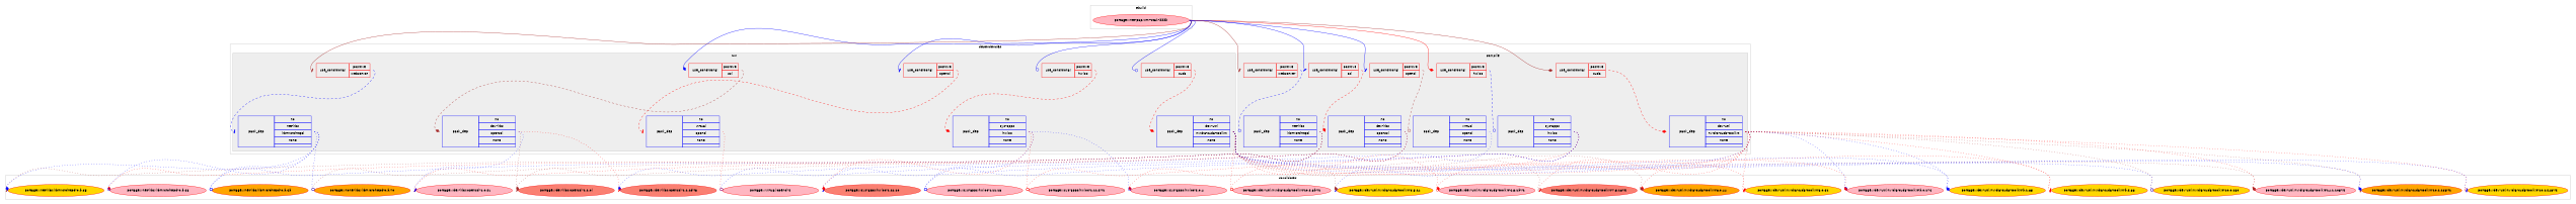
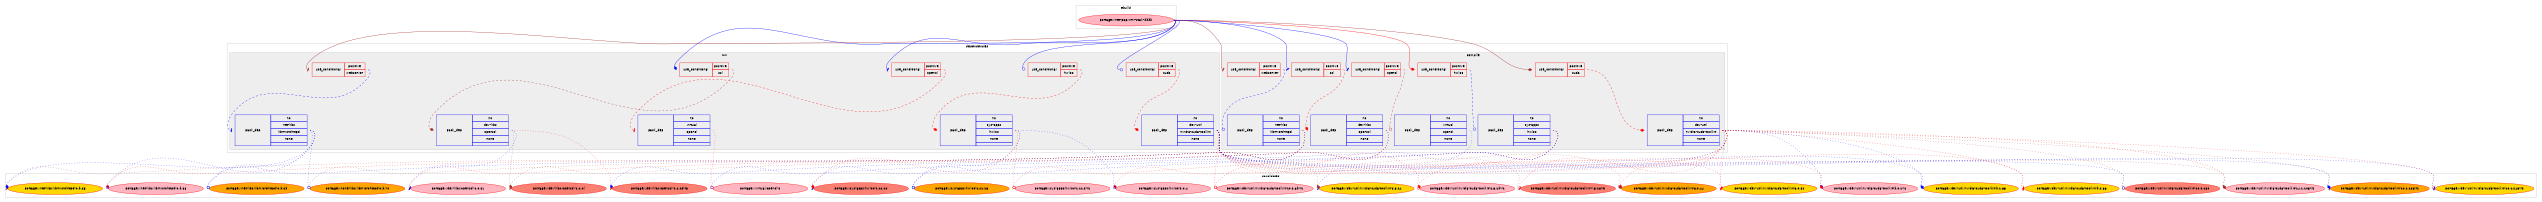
  digraph {
    compound=true
    concentrate=true
    fontname=Helvetica
    fontsize=10
    newrank=true
    rankdir=TB
    ranksep=1.5
    node [color=red fontname=Helvetica fontsize=10 style=filled]
    edge [arrowhead=odot color=blue headport=w style=dotted tailport=e weight=100]
    n1 [fillcolor=lightpink label="portage://net-p2p/xmr-stak-9999" width=4]
    n2 [color=blue label=<<TABLE BORDER="0" CELLBORDER="1" CELLSPACING="0" CELLPADDING="4" WIDTH="220"><TR><TD ROWSPAN="6" CELLPADDING="30">pack_dep</TD></TR><TR><TD WIDTH="110">no</TD></TR><TR><TD>dev-util</TD></TR><TR><TD>nvidia-cuda-toolkit</TD></TR><TR><TD>none</TD></TR><TR><TD></TD></TR></TABLE>> shape=none style=""]
    n3 [label=<<TABLE BORDER="0" CELLBORDER="1" CELLSPACING="0" CELLPADDING="4"><TR><TD ROWSPAN="3" CELLPADDING="10">use_conditional</TD></TR><TR><TD>positive</TD></TR><TR><TD>cuda</TD></TR></TABLE>> shape=none style=""]
    n4 [color=blue label=<<TABLE BORDER="0" CELLBORDER="1" CELLSPACING="0" CELLPADDING="4" WIDTH="220"><TR><TD ROWSPAN="6" CELLPADDING="30">pack_dep</TD></TR><TR><TD WIDTH="110">no</TD></TR><TR><TD>sys-apps</TD></TR><TR><TD>hwloc</TD></TR><TR><TD>none</TD></TR><TR><TD></TD></TR></TABLE>> shape=none style=""]
    n5 [label=<<TABLE BORDER="0" CELLBORDER="1" CELLSPACING="0" CELLPADDING="4"><TR><TD ROWSPAN="3" CELLPADDING="10">use_conditional</TD></TR><TR><TD>positive</TD></TR><TR><TD>hwloc</TD></TR></TABLE>> shape=none style=""]
    n6 [color=blue label=<<TABLE BORDER="0" CELLBORDER="1" CELLSPACING="0" CELLPADDING="4" WIDTH="220"><TR><TD ROWSPAN="6" CELLPADDING="30">pack_dep</TD></TR><TR><TD WIDTH="110">no</TD></TR><TR><TD>virtual</TD></TR><TR><TD>opencl</TD></TR><TR><TD>none</TD></TR><TR><TD></TD></TR></TABLE>> shape=none style=""]
    n7 [label=<<TABLE BORDER="0" CELLBORDER="1" CELLSPACING="0" CELLPADDING="4"><TR><TD ROWSPAN="3" CELLPADDING="10">use_conditional</TD></TR><TR><TD>positive</TD></TR><TR><TD>opencl</TD></TR></TABLE>> shape=none style=""]
    n8 [color=blue label=<<TABLE BORDER="0" CELLBORDER="1" CELLSPACING="0" CELLPADDING="4" WIDTH="220"><TR><TD ROWSPAN="6" CELLPADDING="30">pack_dep</TD></TR><TR><TD WIDTH="110">no</TD></TR><TR><TD>dev-libs</TD></TR><TR><TD>openssl</TD></TR><TR><TD>none</TD></TR><TR><TD></TD></TR></TABLE>> shape=none style=""]
    n9 [label=<<TABLE BORDER="0" CELLBORDER="1" CELLSPACING="0" CELLPADDING="4"><TR><TD ROWSPAN="3" CELLPADDING="10">use_conditional</TD></TR><TR><TD>positive</TD></TR><TR><TD>ssl</TD></TR></TABLE>> shape=none style=""]
    n10 [color=blue label=<<TABLE BORDER="0" CELLBORDER="1" CELLSPACING="0" CELLPADDING="4" WIDTH="220"><TR><TD ROWSPAN="6" CELLPADDING="30">pack_dep</TD></TR><TR><TD WIDTH="110">no</TD></TR><TR><TD>net-libs</TD></TR><TR><TD>libmicrohttpd</TD></TR><TR><TD>none</TD></TR><TR><TD></TD></TR></TABLE>> shape=none style=""]
    n11 [label=<<TABLE BORDER="0" CELLBORDER="1" CELLSPACING="0" CELLPADDING="4"><TR><TD ROWSPAN="3" CELLPADDING="10">use_conditional</TD></TR><TR><TD>positive</TD></TR><TR><TD>webserver</TD></TR></TABLE>> shape=none style=""]
    n12 [color=blue label=<<TABLE BORDER="0" CELLBORDER="1" CELLSPACING="0" CELLPADDING="4" WIDTH="220"><TR><TD ROWSPAN="6" CELLPADDING="30">pack_dep</TD></TR><TR><TD WIDTH="110">no</TD></TR><TR><TD>dev-util</TD></TR><TR><TD>nvidia-cuda-toolkit</TD></TR><TR><TD>none</TD></TR><TR><TD></TD></TR></TABLE>> shape=none style=""]
    n13 [label=<<TABLE BORDER="0" CELLBORDER="1" CELLSPACING="0" CELLPADDING="4"><TR><TD ROWSPAN="3" CELLPADDING="10">use_conditional</TD></TR><TR><TD>positive</TD></TR><TR><TD>cuda</TD></TR></TABLE>> shape=none style=""]
    n14 [color=blue label=<<TABLE BORDER="0" CELLBORDER="1" CELLSPACING="0" CELLPADDING="4" WIDTH="220"><TR><TD ROWSPAN="6" CELLPADDING="30">pack_dep</TD></TR><TR><TD WIDTH="110">no</TD></TR><TR><TD>sys-apps</TD></TR><TR><TD>hwloc</TD></TR><TR><TD>none</TD></TR><TR><TD></TD></TR></TABLE>> shape=none style=""]
    n15 [label=<<TABLE BORDER="0" CELLBORDER="1" CELLSPACING="0" CELLPADDING="4"><TR><TD ROWSPAN="3" CELLPADDING="10">use_conditional</TD></TR><TR><TD>positive</TD></TR><TR><TD>hwloc</TD></TR></TABLE>> shape=none style=""]
    n16 [color=blue label=<<TABLE BORDER="0" CELLBORDER="1" CELLSPACING="0" CELLPADDING="4" WIDTH="220"><TR><TD ROWSPAN="6" CELLPADDING="30">pack_dep</TD></TR><TR><TD WIDTH="110">no</TD></TR><TR><TD>virtual</TD></TR><TR><TD>opencl</TD></TR><TR><TD>none</TD></TR><TR><TD></TD></TR></TABLE>> shape=none style=""]
    n17 [label=<<TABLE BORDER="0" CELLBORDER="1" CELLSPACING="0" CELLPADDING="4"><TR><TD ROWSPAN="3" CELLPADDING="10">use_conditional</TD></TR><TR><TD>positive</TD></TR><TR><TD>opencl</TD></TR></TABLE>> shape=none style=""]
    n18 [color=blue label=<<TABLE BORDER="0" CELLBORDER="1" CELLSPACING="0" CELLPADDING="4" WIDTH="220"><TR><TD ROWSPAN="6" CELLPADDING="30">pack_dep</TD></TR><TR><TD WIDTH="110">no</TD></TR><TR><TD>dev-libs</TD></TR><TR><TD>openssl</TD></TR><TR><TD>none</TD></TR><TR><TD></TD></TR></TABLE>> shape=none style=""]
    n19 [label=<<TABLE BORDER="0" CELLBORDER="1" CELLSPACING="0" CELLPADDING="4"><TR><TD ROWSPAN="3" CELLPADDING="10">use_conditional</TD></TR><TR><TD>positive</TD></TR><TR><TD>ssl</TD></TR></TABLE>> shape=none style=""]
    n20 [color=blue label=<<TABLE BORDER="0" CELLBORDER="1" CELLSPACING="0" CELLPADDING="4" WIDTH="220"><TR><TD ROWSPAN="6" CELLPADDING="30">pack_dep</TD></TR><TR><TD WIDTH="110">no</TD></TR><TR><TD>net-libs</TD></TR><TR><TD>libmicrohttpd</TD></TR><TR><TD>none</TD></TR><TR><TD></TD></TR></TABLE>> shape=none style=""]
    n21 [label=<<TABLE BORDER="0" CELLBORDER="1" CELLSPACING="0" CELLPADDING="4"><TR><TD ROWSPAN="3" CELLPADDING="10">use_conditional</TD></TR><TR><TD>positive</TD></TR><TR><TD>webserver</TD></TR></TABLE>> shape=none style=""]
    n22 [fillcolor=gold label="portage://dev-util/nvidia-cuda-toolkit-9.2.88" width=4]
    n23 [fillcolor=gold label="portage://dev-util/nvidia-cuda-toolkit-9.1.85" width=4]
    n24 [fillcolor=lightpink label="portage://dev-util/nvidia-cuda-toolkit-9.0.176" width=4]
    n25 [fillcolor=gold label="portage://dev-util/nvidia-cuda-toolkit-8.0.61" width=4]
    n26 [fillcolor=orange label="portage://dev-util/nvidia-cuda-toolkit-8.0.44" width=4]
    n27 [fillcolor=salmon label="portage://dev-util/nvidia-cuda-toolkit-7.5.18-r2" width=4]
    n28 [fillcolor=lightpink label="portage://dev-util/nvidia-cuda-toolkit-6.5.19-r1" width=4]
    n29 [fillcolor=gold label="portage://dev-util/nvidia-cuda-toolkit-6.5.14" width=4]
    n30 [fillcolor=lightpink label="portage://dev-util/nvidia-cuda-toolkit-10.2.89-r1" width=4]
    n31 [fillcolor=gold label="portage://dev-util/nvidia-cuda-toolkit-10.1.243-r2" width=4]
    n32 [fillcolor=orange label="portage://dev-util/nvidia-cuda-toolkit-10.1.168-r1" width=4]
    n33 [fillcolor=lightpink label="portage://dev-util/nvidia-cuda-toolkit-14.1.105-r2" width=4]
-   n34 [fillcolor=gold label="portage://dev-util/nvidia-cuda-toolkit-10.0.130" width=4]
+   n34 [fillcolor=salmon label="portage://dev-util/nvidia-cuda-toolkit-10.0.130" width=4]
    n35 [fillcolor=lightpink label="portage://sys-apps/hwloc-2.0.4" width=4]
    n36 [fillcolor=lightpink label="portage://sys-apps/hwloc-1.11.2-r1" width=4]
-   n37 [fillcolor=lightpink label="portage://sys-apps/hwloc-1.11.13" width=4]
+   n37 [fillcolor=orange label="portage://sys-apps/hwloc-1.11.13" width=4]
    n38 [fillcolor=salmon label="portage://sys-apps/hwloc-1.11.10" width=4]
    n39 [fillcolor=lightpink label="portage://virtual/opencl-2" width=4]
    n40 [fillcolor=salmon label="portage://dev-libs/openssl-1.1.1d-r3" width=4]
    n41 [fillcolor=salmon label="portage://dev-libs/openssl-1.1.0l" width=4]
    n42 [fillcolor=lightpink label="portage://dev-libs/openssl-1.0.2u" width=4]
    n43 [fillcolor=orange label="portage://none-libs/libmicrohttpd-0.9.70" width=4]
    n44 [fillcolor=orange label="portage://net-libs/libmicrohttpd-0.9.69" width=4]
    n45 [fillcolor=lightpink label="portage://net-libs/libmicrohttpd-0.9.68" width=4]
    n46 [fillcolor=gold label="portage://net-libs/libmicrohttpd-0.9.65" width=4]
    subgraph cluster_1 {
      color=gray
      label=<<i>ebuild</i>>
      rank=same
      n1
    }
    subgraph cluster_2 {
      color=gray
      label=<<i>dependencies</i>>
      subgraph cluster_3 {
        color=gray
        fillcolor="#eeeeee"
        label=<<i>compile</i>>
        style=filled
        subgraph sub_4 {
          color=gray
          fillcolor="#eeeeee"
          label=<<i>compile</i>>
          style=filled
          n5
          subgraph sub_5 {
            color=gray
            fillcolor="#eeeeee"
            label=<<i>compile</i>>
            style=filled
            n4
          }
        }
        subgraph sub_6 {
          color=gray
          fillcolor="#eeeeee"
          label=<<i>compile</i>>
          style=filled
          n3
          subgraph sub_7 {
            color=gray
            fillcolor="#eeeeee"
            label=<<i>compile</i>>
            style=filled
            n2
          }
        }
        subgraph sub_8 {
          color=gray
          fillcolor="#eeeeee"
          label=<<i>compile</i>>
          style=filled
          n7
          subgraph sub_9 {
            color=gray
            fillcolor="#eeeeee"
            label=<<i>compile</i>>
            style=filled
            n6
          }
        }
        subgraph sub_10 {
          color=gray
          fillcolor="#eeeeee"
          label=<<i>compile</i>>
          style=filled
          n9
          subgraph sub_11 {
            color=gray
            fillcolor="#eeeeee"
            label=<<i>compile</i>>
            style=filled
            n8
          }
        }
        subgraph sub_12 {
          color=gray
          fillcolor="#eeeeee"
          label=<<i>compile</i>>
          style=filled
          n11
          subgraph sub_13 {
            color=gray
            fillcolor="#eeeeee"
            label=<<i>compile</i>>
            style=filled
            n10
          }
        }
      }
      subgraph cluster_14 {
        color=gray
        fillcolor="#eeeeee"
        label=<<i>compile and run</i>>
        style=filled
      }
      subgraph cluster_15 {
        color=gray
        fillcolor="#eeeeee"
        label=<<i>run</i>>
        style=filled
        subgraph sub_16 {
          color=gray
          fillcolor="#eeeeee"
          label=<<i>run</i>>
          style=filled
          n13
          subgraph sub_17 {
            color=gray
            fillcolor="#eeeeee"
            label=<<i>run</i>>
            style=filled
            n12
          }
        }
        subgraph sub_18 {
          color=gray
          fillcolor="#eeeeee"
          label=<<i>run</i>>
          style=filled
          n15
          subgraph sub_19 {
            color=gray
            fillcolor="#eeeeee"
            label=<<i>run</i>>
            style=filled
            n14
          }
        }
        subgraph sub_20 {
          color=gray
          fillcolor="#eeeeee"
          label=<<i>run</i>>
          style=filled
          n17
          subgraph sub_21 {
            color=gray
            fillcolor="#eeeeee"
            label=<<i>run</i>>
            style=filled
            n16
          }
        }
        subgraph sub_22 {
          color=gray
          fillcolor="#eeeeee"
          label=<<i>run</i>>
          style=filled
          n19
          subgraph sub_23 {
            color=gray
            fillcolor="#eeeeee"
            label=<<i>run</i>>
            style=filled
            n18
          }
        }
        subgraph sub_24 {
          color=gray
          fillcolor="#eeeeee"
          label=<<i>run</i>>
          style=filled
          n21
          subgraph sub_25 {
            color=gray
            fillcolor="#eeeeee"
            label=<<i>run</i>>
            style=filled
            n20
          }
        }
      }
    }
    subgraph cluster_26 {
      color=gray
      label=<<i>candidates</i>>
      rank=same
      subgraph sub_27 {
        color=black
        label=<<i>candidates</i>>
        nodesep=1
        rank=same
        n22
        n23
        n24
        n25
        n26
        n27
        n28
        n29
        n30
        n31
        n32
        n33
        n34
      }
      subgraph sub_28 {
        color=black
        label=<<i>candidates</i>>
        nodesep=1
        rank=same
        n35
        n36
        n37
        n38
      }
      subgraph sub_29 {
        color=black
        label=<<i>candidates</i>>
        nodesep=1
        rank=same
        n39
      }
      subgraph sub_30 {
        color=black
        label=<<i>candidates</i>>
        nodesep=1
        rank=same
        n40
        n41
        n42
      }
      subgraph sub_31 {
        color=black
        label=<<i>candidates</i>>
        nodesep=1
        rank=same
        n43
        n44
        n45
        n46
      }
      subgraph sub_32 {
        color=black
        label=<<i>candidates</i>>
        nodesep=1
        rank=same
        n22
        n23
        n24
        n25
        n26
        n27
        n28
        n29
        n30
        n31
        n32
        n33
        n34
      }
      subgraph sub_33 {
        color=black
        label=<<i>candidates</i>>
        nodesep=1
        rank=same
        n35
        n36
        n37
        n38
      }
      subgraph sub_34 {
        color=black
        label=<<i>candidates</i>>
        nodesep=1
        rank=same
        n39
      }
      subgraph sub_35 {
        color=black
        label=<<i>candidates</i>>
        nodesep=1
        rank=same
        n40
        n41
        n42
      }
      subgraph sub_36 {
        color=black
        label=<<i>candidates</i>>
        nodesep=1
        rank=same
        n43
        n44
        n45
        n46
      }
    }
    n1 -> n3 [arrowhead=diamond color=brown style=solid weight=20]
    n1 -> n5 [arrowhead=diamond color=red style=solid weight=20]
    n1 -> n7 [arrowhead=tee style=solid weight=20]
    n1 -> n9 [arrowhead=tee style=solid weight=20]
    n1 -> n11 [arrowhead=tee color=brown style=solid weight=20]
    n1 -> n13 [style=solid weight=20]
    n1 -> n15 [style=solid weight=20]
    n1 -> n17 [arrowhead=tee style=solid weight=20]
    n1 -> n19 [arrowhead=diamond style=solid weight=20]
    n1 -> n21 [arrowhead=tee color=brown style=solid weight=20]
    n2 -> n22 [arrowhead=tee color=red]
    n2 -> n23
    n2 -> n24 [arrowhead=diamond]
    n2 -> n25 [arrowhead=tee color=red]
    n2 -> n26 [arrowhead=diamond color=red]
    n2 -> n27 [arrowhead=tee color=red]
    n2 -> n28 [arrowhead=diamond color=red]
    n2 -> n29 [arrowhead=tee]
    n2 -> n30 [color=red]
    n2 -> n31 [color=red]
    n2 -> n32 [arrowhead=tee color=brown]
    n2 -> n33 [arrowhead=diamond color=red]
    n2 -> n34 [color=brown]
    n3 -> n2 [arrowhead=diamond color=red style=dashed weight=20]
    n4 -> n35 [arrowhead=diamond color=red]
    n4 -> n36 [color=red]
    n4 -> n37
    n4 -> n38 [arrowhead=tee]
    n5 -> n4 [style=dashed weight=20]
    n6 -> n39
    n7 -> n6 [color=brown style=dashed weight=20]
    n8 -> n40 [arrowhead=diamond]
    n8 -> n41 [arrowhead=diamond color=brown]
    n8 -> n42 [arrowhead=tee color=red]
    n9 -> n8 [arrowhead=diamond color=red style=dashed weight=20]
    n10 -> n43 [color=brown]
    n10 -> n44
    n10 -> n45 [arrowhead=diamond color=red]
    n10 -> n46 [arrowhead=tee color=brown]
    n11 -> n10 [style=dashed weight=20]
    n12 -> n22 [arrowhead=tee color=red]
    n12 -> n23 [arrowhead=diamond]
    n12 -> n24 [arrowhead=diamond color=red]
    n12 -> n25 [arrowhead=tee color=red]
    n12 -> n26 [arrowhead=diamond color=brown]
    n12 -> n27 [color=brown]
    n12 -> n28 [color=red]
    n12 -> n29 [arrowhead=diamond color=brown]
    n12 -> n30 [color=red]
    n12 -> n31 [arrowhead=tee]
    n12 -> n32 [arrowhead=diamond]
    n12 -> n33 [arrowhead=diamond color=brown]
    n12 -> n34
    n13 -> n12 [arrowhead=diamond color=red style=dashed weight=20]
    n14 -> n35
    n14 -> n36 [color=red]
    n14 -> n37
    n14 -> n38 [arrowhead=diamond color=red]
    n15 -> n14 [arrowhead=diamond color=red style=dashed weight=20]
    n16 -> n39 [color=red]
    n17 -> n16 [arrowhead=tee color=red style=dashed weight=20]
    n18 -> n40 [arrowhead=tee color=red]
    n18 -> n41 [arrowhead=tee color=brown]
    n18 -> n42 [arrowhead=tee]
    n19 -> n18 [arrowhead=diamond color=brown style=dashed weight=20]
    n20 -> n43
    n20 -> n44
    n20 -> n45
    n20 -> n46 [arrowhead=diamond]
    n21 -> n20 [arrowhead=tee style=dashed weight=20]
  }
